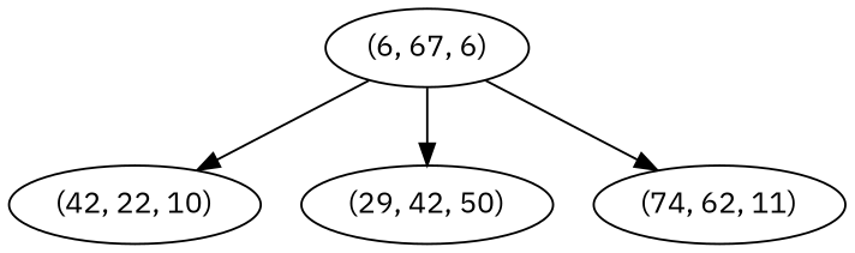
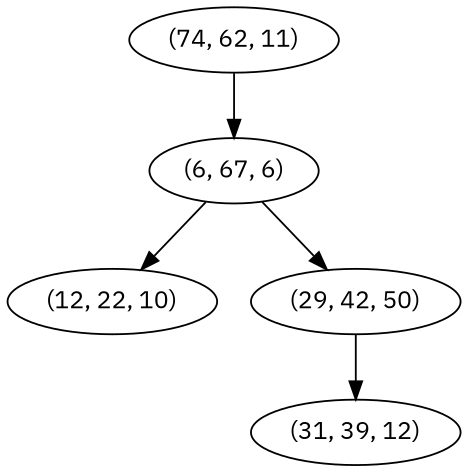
  digraph {
    fontname="IBM Plex Sans"
    node [fontname="IBM Plex Sans"]
    edge [fontname="IBM Plex Sans"]
    "(6, 67, 6)"
-   "(12, 22, 10)" [label="(42, 22, 10)"]
+   "(12, 22, 10)"
    n3 [label="(29, 42, 50)"]
    n4 [label="(74, 62, 11)"]
+   "(31, 39, 12)"
    "(6, 67, 6)" -> "(12, 22, 10)"
    "(6, 67, 6)" -> n3
-   "(6, 67, 6)" -> n4
+   n4 -> "(6, 67, 6)"
+   n3 -> "(31, 39, 12)"
  }
